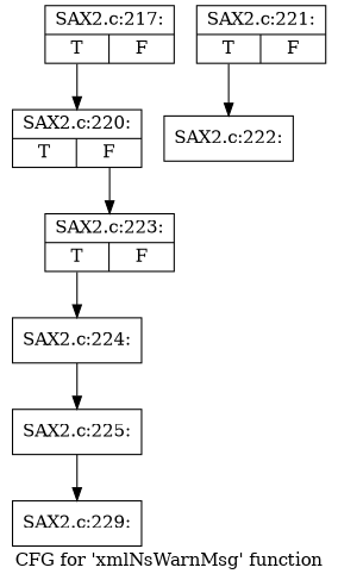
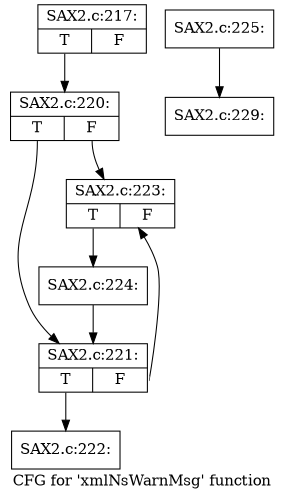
  digraph {
    fontname="DejaVu Serif"
    label="CFG for 'xmlNsWarnMsg' function"
    node [fontname="DejaVu Serif" shape=record]
    edge [fontname="DejaVu Serif" tailport=s0]
    n1 [label="{SAX2.c:217:|{<s0>T|<s1>F}}"]
    n2 [label="{SAX2.c:220:|{<s0>T|<s1>F}}"]
    n3 [label="{SAX2.c:223:|{<s0>T|<s1>F}}"]
    n4 [label="{SAX2.c:221:|{<s0>T|<s1>F}}"]
    n5 [label="{SAX2.c:224:}"]
    n6 [label="{SAX2.c:222:}"]
    n7 [label="{SAX2.c:225:}"]
    n8 [label="{SAX2.c:229:}"]
    n1 -> n2
    n2 -> n3 [tailport=s1]
+   n2 -> n4
    n3 -> n5
+   n4 -> n3 [tailport=s1]
    n4 -> n6
-   n5 -> n7
+   n5 -> n4
    n7 -> n8
  }
